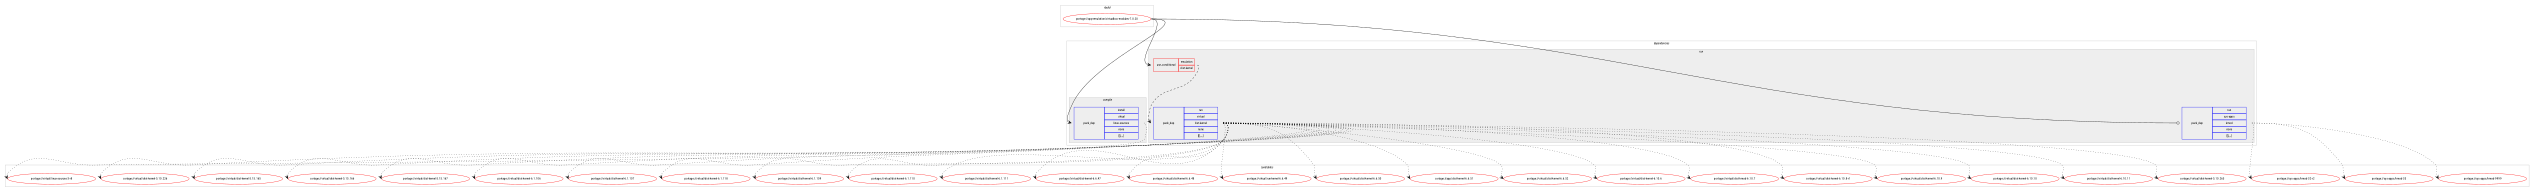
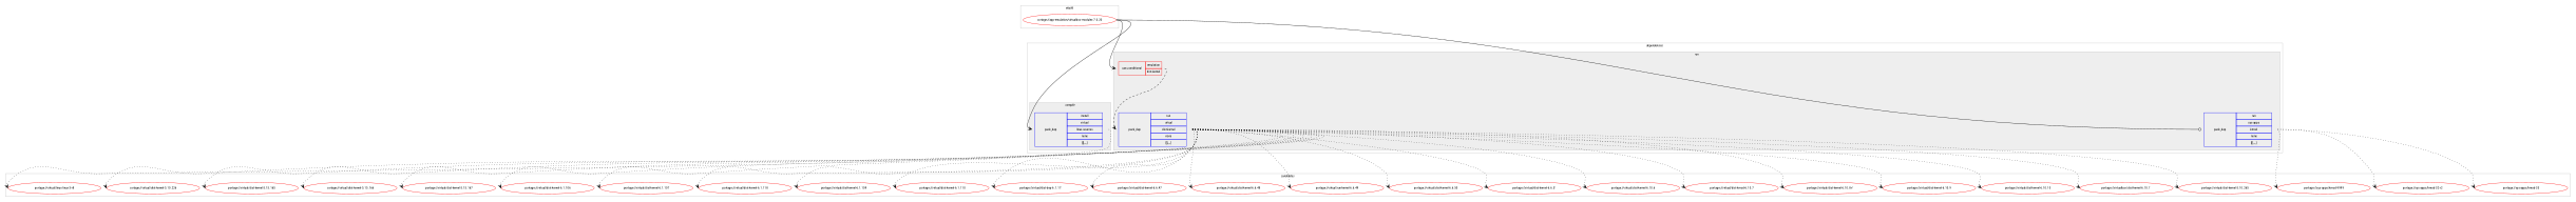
  digraph {
    compound=true
    concentrate=true
    fontname="Roboto Condensed"
    fontsize=10
    newrank=true
    rankdir=TB
    ranksep=1.5
    node [color=red fontname="Roboto Condensed" fontsize=10]
    edge [arrowhead=vee fontname="Roboto Condensed" headport=w style=dotted tailport=e weight=100]
    n1 [label="portage://app-emulation/virtualbox-modules-7.0.20" width=4]
    n2 [color=blue label=<<TABLE BORDER="0" CELLBORDER="1" CELLSPACING="0" CELLPADDING="4" WIDTH="220"><TR><TD ROWSPAN="6" CELLPADDING="30">pack_dep</TD></TR><TR><TD WIDTH="110">install</TD></TR><TR><TD>virtual</TD></TR><TR><TD>linux-sources</TD></TR><TR><TD>none</TD></TR><TR><TD>[[],,,,]</TD></TR></TABLE>> shape=none]
    n3 [color=blue label=<<TABLE BORDER="0" CELLBORDER="1" CELLSPACING="0" CELLPADDING="4" WIDTH="220"><TR><TD ROWSPAN="6" CELLPADDING="30">pack_dep</TD></TR><TR><TD WIDTH="110">run</TD></TR><TR><TD>virtual</TD></TR><TR><TD>dist-kernel</TD></TR><TR><TD>none</TD></TR><TR><TD>[[],,,,]</TD></TR></TABLE>> shape=none]
    n4 [label=<<TABLE BORDER="0" CELLBORDER="1" CELLSPACING="0" CELLPADDING="4"><TR><TD ROWSPAN="3" CELLPADDING="10">use_conditional</TD></TR><TR><TD>emulation</TD></TR><TR><TD>dist-kernel</TD></TR></TABLE>> shape=none]
    n5 [color=blue label=<<TABLE BORDER="0" CELLBORDER="1" CELLSPACING="0" CELLPADDING="4" WIDTH="220"><TR><TD ROWSPAN="6" CELLPADDING="30">pack_dep</TD></TR><TR><TD WIDTH="110">run</TD></TR><TR><TD>sys-apps</TD></TR><TR><TD>kmod</TD></TR><TR><TD>none</TD></TR><TR><TD>[[],,,,]</TD></TR></TABLE>> shape=none]
-   n6 [label="portage://virtual/linux-sources-3-r8" width=4]
-   n7 [label="portage://virtual/dist-kernel-6.10.11" width=4]
+   n6 [label="portage://virtual/linux-linux-3-r8" width=4]
+   n7 [label="portage://virtualbox/dist-kernel-6.10.11" width=4]
    n8 [label="portage://virtual/dist-kernel-6.10.10" width=4]
    n9 [label="portage://virtual/dist-kernel-6.10.9" width=4]
    n10 [label="portage://virtual/dist-kernel-6.10.8-r1" width=4]
    n11 [label="portage://virtual/dist-kmod-6.10.7" width=4]
    n12 [label="portage://virtual/dist-kernel-6.10.6" width=4]
-   n13 [label="portage://virtual/dist-kernel-6.6.52" width=4]
-   n14 [label="portage://app/dist-kernel-6.6.51" width=4]
+   n14 [label="portage://virtual/dist-kernel-6.6.51" width=4]
    n15 [label="portage://virtual/dist-kernel-6.6.50" width=4]
    n16 [label="portage://virtual/run-kernel-6.6.49" width=4]
    n17 [label="portage://virtual/dist-kernel-6.6.48" width=4]
    n18 [label="portage://virtual/dist-kernel-6.6.47" width=4]
-   n19 [label="portage://virtual/dist-kernel-6.1.111" width=4]
+   n19 [label="portage://virtual/dist-dep-6.1.111" width=4]
    n20 [label="portage://virtual/dist-kernel-6.1.110" width=4]
    n21 [label="portage://virtual/dist-kernel-6.1.109" width=4]
    n22 [label="portage://virtual/dist-kernel-6.1.118" width=4]
    n23 [label="portage://virtual/dist-kernel-6.1.107" width=4]
    n24 [label="portage://virtual/dist-kernel-6.1.106" width=4]
    n25 [label="portage://virtual/dist-kernel-5.15.167" width=4]
    n26 [label="portage://virtual/dist-kernel-5.15.166" width=4]
    n27 [label="portage://virtual/dist-kernel-5.15.165" width=4]
    n28 [label="portage://virtual/dist-kernel-5.10.226" width=4]
    n29 [label="portage://virtual/dist-kernel-5.10.265" width=4]
    n30 [label="portage://sys-apps/kmod-9999" width=4]
    n31 [label="portage://sys-apps/kmod-33" width=4]
    n32 [label="portage://sys-apps/kmod-32-r2" width=4]
    subgraph cluster_1 {
      color=gray
      label=<<i>ebuild</i>>
      n1
    }
    subgraph cluster_2 {
      color=gray
      label=<<i>dependencies</i>>
      subgraph cluster_3 {
        color=gray
        fillcolor="#eeeeee"
        label=<<i>compile</i>>
        style=filled
        subgraph sub_4 {
          color=gray
          fillcolor="#eeeeee"
          label=<<i>compile</i>>
          style=filled
          n2
        }
      }
      subgraph cluster_5 {
        color=gray
        fillcolor="#eeeeee"
        label=<<i>compile and run</i>>
        style=filled
      }
      subgraph cluster_6 {
        color=gray
        fillcolor="#eeeeee"
        label=<<i>run</i>>
        style=filled
        subgraph sub_7 {
          color=gray
          fillcolor="#eeeeee"
          label=<<i>run</i>>
          style=filled
          n4
          subgraph sub_8 {
            color=gray
            fillcolor="#eeeeee"
            label=<<i>run</i>>
            style=filled
            n3
          }
        }
        subgraph sub_9 {
          color=gray
          fillcolor="#eeeeee"
          label=<<i>run</i>>
          style=filled
          n5
        }
      }
    }
    subgraph cluster_10 {
      color=gray
      label=<<i>candidates</i>>
      rank=same
      subgraph sub_11 {
        color=black
        label=<<i>candidates</i>>
        nodesep=1
        rank=same
        n6
      }
      subgraph sub_12 {
        color=black
        label=<<i>candidates</i>>
        nodesep=1
        rank=same
        n7
        n8
        n9
        n10
        n11
        n12
-       n13
        n14
        n15
        n16
        n17
        n18
        n19
        n20
        n21
        n22
        n23
        n24
        n25
        n26
        n27
        n28
        n29
      }
      subgraph sub_13 {
        color=black
        label=<<i>candidates</i>>
        nodesep=1
        rank=same
        n30
        n31
        n32
      }
    }
    n1 -> n2 [style=solid weight=20]
    n1 -> n4 [style=solid weight=20]
    n1 -> n5 [arrowhead=odot style=solid weight=20]
    n2 -> n6
    n3 -> n7
    n3 -> n8
    n3 -> n9
    n3 -> n10
    n3 -> n11
    n3 -> n12
-   n3 -> n13
    n3 -> n14
    n3 -> n15
    n3 -> n16
    n3 -> n17
    n3 -> n18
    n3 -> n19
    n3 -> n20
    n3 -> n21
    n3 -> n22
    n3 -> n23
    n3 -> n24
    n3 -> n25
    n3 -> n26
    n3 -> n27
    n3 -> n28
    n3 -> n29
    n4 -> n3 [style=dashed weight=20]
    n5 -> n30
    n5 -> n31
    n5 -> n32
  }
